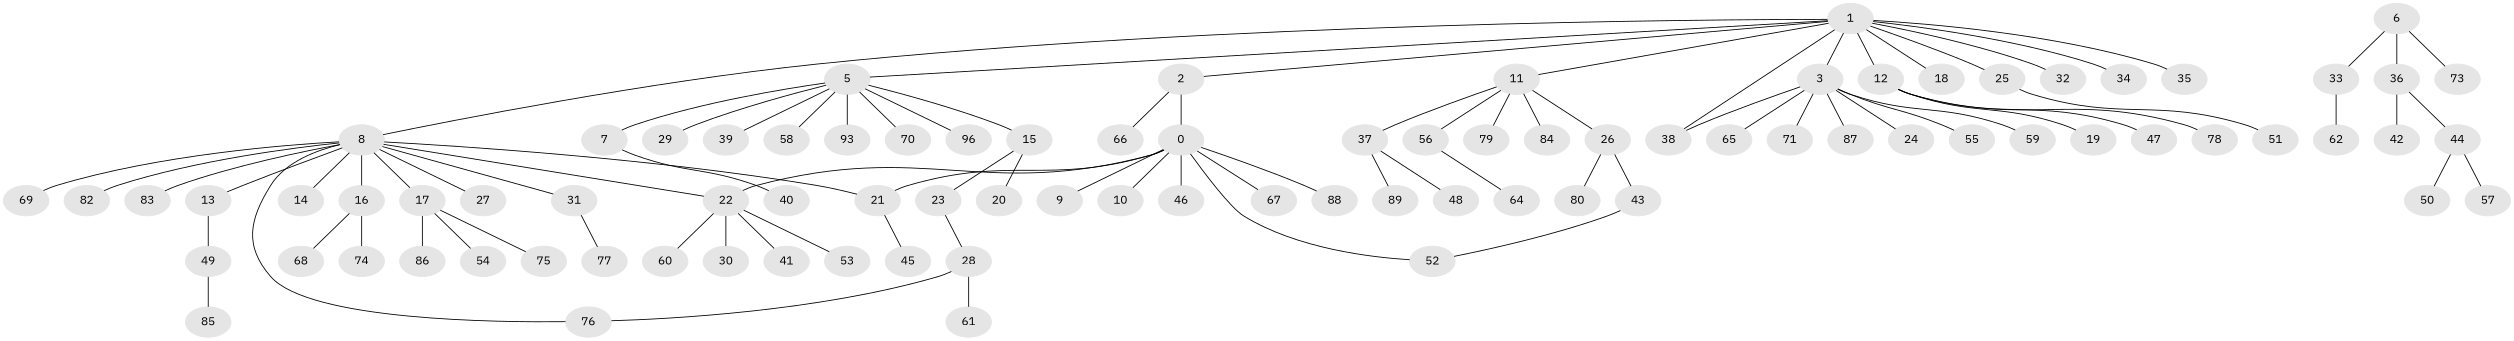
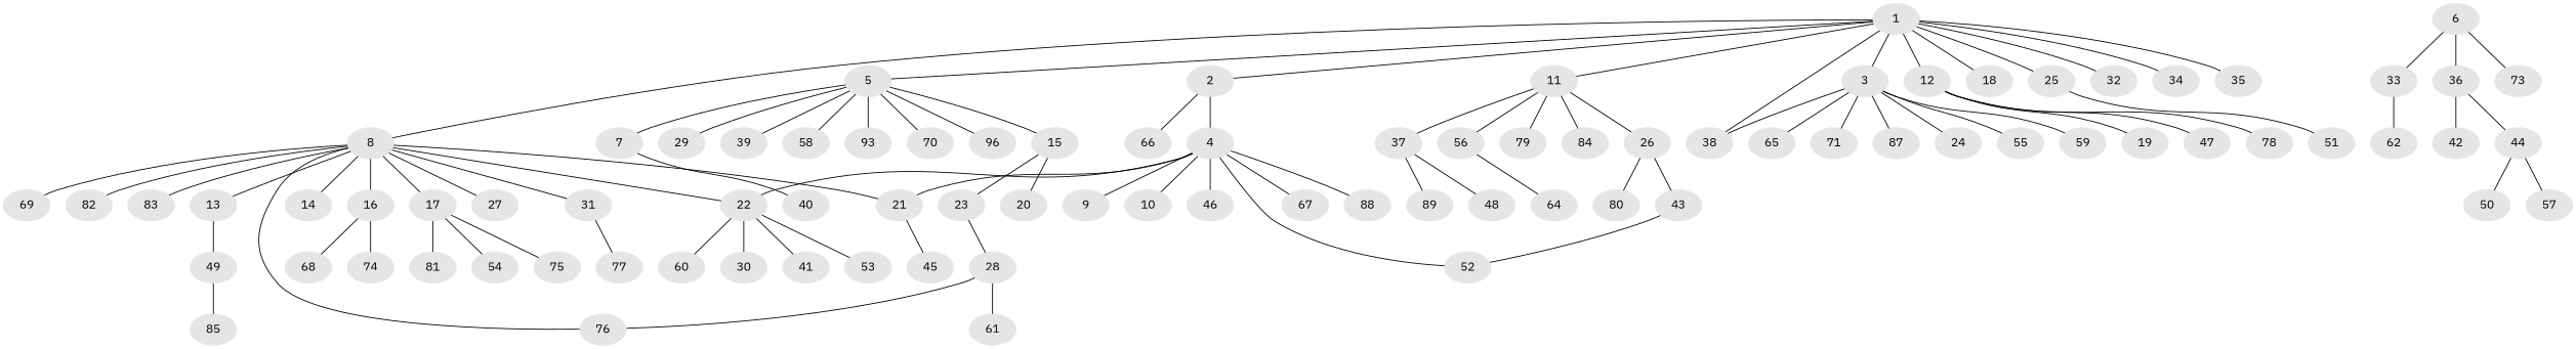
  graph {
    fontname="IBM Plex Sans"
    node [color=gray90 fontname="IBM Plex Sans" style=filled]
    edge [fontname="IBM Plex Sans"]
    1
    2
    3
    5
    8
    11
    12
    18
    25
    32
    34
    35
    38
-   4 [label=0]
+   4
    66
    24
    55
    59
    65
    71
    87
    7
    15
    29
    39
    58
    n27 [label=93]
    70
    n29 [label=96]
    6
    33
    36
    73
    21
    22
    13
    14
    16
    17
    27
    31
    69
    76
    82
    83
    26
    37
    56
    79
    84
    19
    47
    78
    51
    9
    10
    46
    52
    67
    88
    45
    30
    41
    53
    60
    40
    20
    23
    62
    42
    44
    49
    68
    74
    54
    75
-   81 [label=86]
+   81
    77
    43
    80
    48
    89
    64
    85
    28
    61
    50
    57
    1 -- 2
    1 -- 3
    1 -- 5
    1 -- 8
    1 -- 11
    1 -- 12
    1 -- 18
    1 -- 25
    1 -- 32
    1 -- 34
    1 -- 35
    1 -- 38
    2 -- 4
    2 -- 66
    3 -- 38
    3 -- 24
    3 -- 55
    3 -- 59
    3 -- 65
    3 -- 71
    3 -- 87
    5 -- 7
    5 -- 15
    5 -- 29
    5 -- 39
    5 -- 58
    5 -- n27
    5 -- 70
    5 -- n29
    8 -- 21
    8 -- 22
    8 -- 13
    8 -- 14
    8 -- 16
    8 -- 17
    8 -- 27
    8 -- 31
    8 -- 69
    8 -- 76
    8 -- 82
    8 -- 83
    11 -- 26
    11 -- 37
    11 -- 56
    11 -- 79
    11 -- 84
    12 -- 19
    12 -- 47
    12 -- 78
    25 -- 51
    4 -- 21
    4 -- 22
    4 -- 9
    4 -- 10
    4 -- 46
    4 -- 52
    4 -- 67
    4 -- 88
    7 -- 40
    15 -- 20
    15 -- 23
    6 -- 33
    6 -- 36
    6 -- 73
    33 -- 62
    36 -- 42
    36 -- 44
    21 -- 45
    22 -- 30
    22 -- 41
    22 -- 53
    22 -- 60
    13 -- 49
    16 -- 68
    16 -- 74
    17 -- 54
    17 -- 75
    17 -- 81
    31 -- 77
    26 -- 43
    26 -- 80
    37 -- 48
    37 -- 89
    56 -- 64
    23 -- 28
    44 -- 50
    44 -- 57
    49 -- 85
    43 -- 52
    28 -- 76
    28 -- 61
  }
